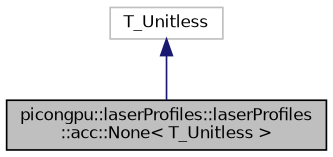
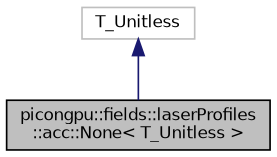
  digraph {
    node [fontname=Helvetica fontsize=10 shape=record style=filled]
-   n1 [color=black fillcolor=grey75 fontcolor=black height=0.2 label="picongpu::laserProfiles::laserProfiles\l::acc::None\< T_Unitless \>" width=0.4]
+   n1 [color=black fillcolor=grey75 fontcolor=black height=0.2 label="picongpu::fields::laserProfiles\l::acc::None\< T_Unitless \>" width=0.4]
    n2 [color=grey75 fillcolor=white height=0.2 label=T_Unitless width=0.4]
    n2 -> n1 [color=midnightblue dir=back fontname=Helvetica fontsize=10 labelfontname=Helvetica labelfontsize=10 style=solid]
  }
